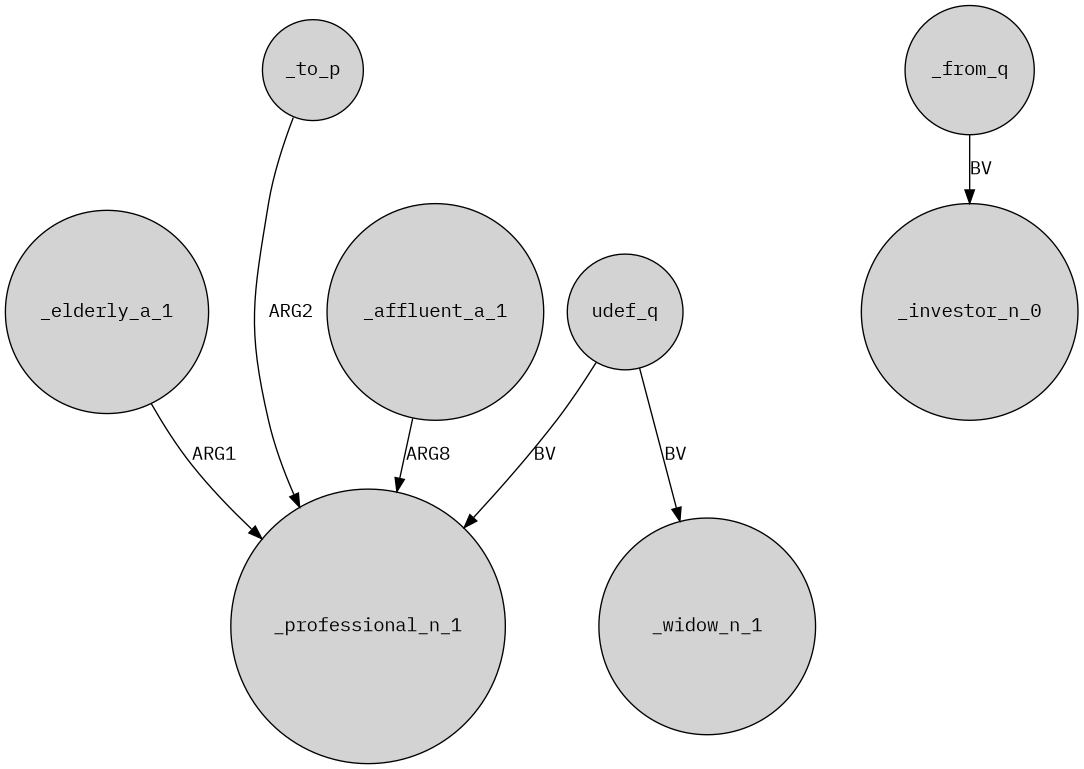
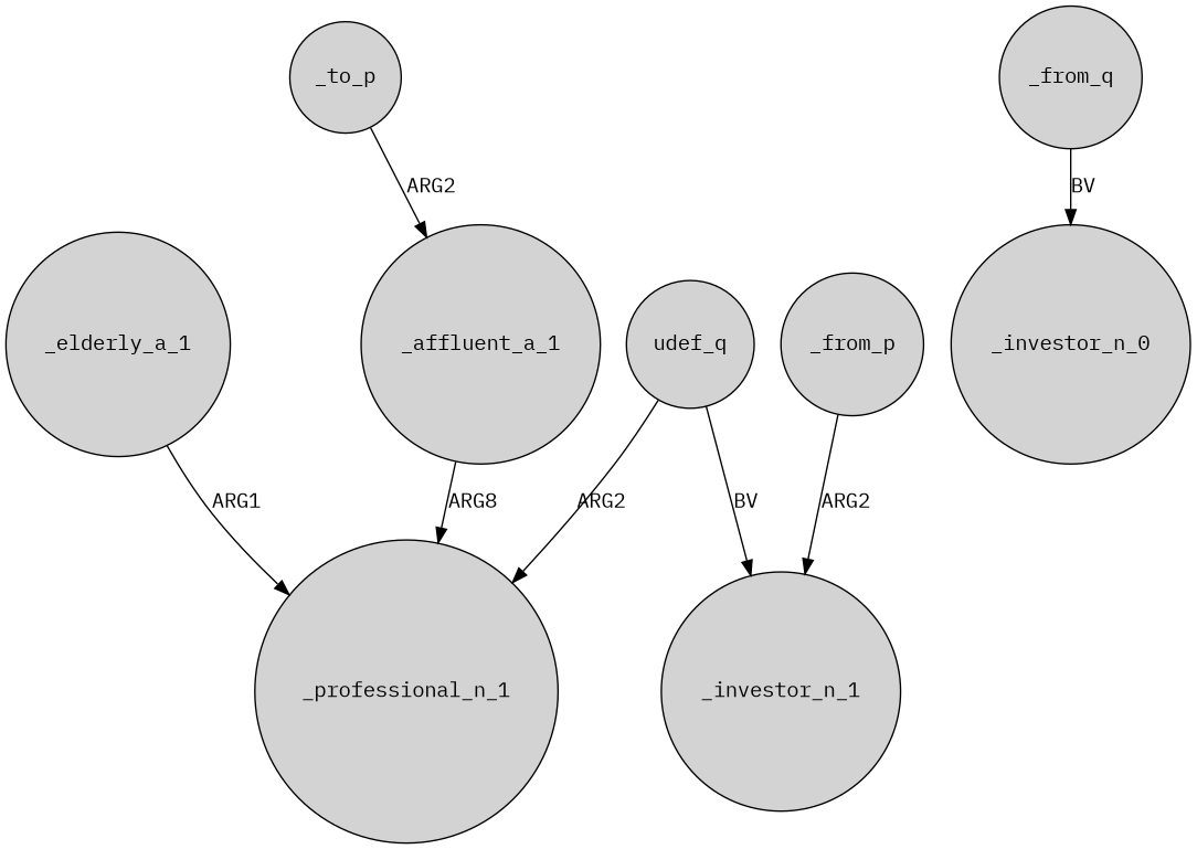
  digraph {
    fontname="IBM Plex Mono"
    node [fontname="IBM Plex Mono" shape=circle style=filled]
    edge [fontname="IBM Plex Mono"]
    _elderly_a_1
    _professional_n_1
    _affluent_a_1
    _to_p
    n5 [label=_investor_n_0]
    udef_q
-   _widow_n_1
+   _widow_n_1 [label=_investor_n_1]
+   _from_p
    n9 [label=_from_q]
    _elderly_a_1 -> _professional_n_1 [label=ARG1]
    _affluent_a_1 -> _professional_n_1 [label=ARG8]
-   _to_p -> _professional_n_1 [label=ARG2]
-   udef_q -> _professional_n_1 [label=BV]
+   _to_p -> _affluent_a_1 [label=ARG2]
+   udef_q -> _professional_n_1 [label=ARG2]
    udef_q -> _widow_n_1 [label=BV]
+   _from_p -> _widow_n_1 [label=ARG2]
    n9 -> n5 [label=BV]
  }
